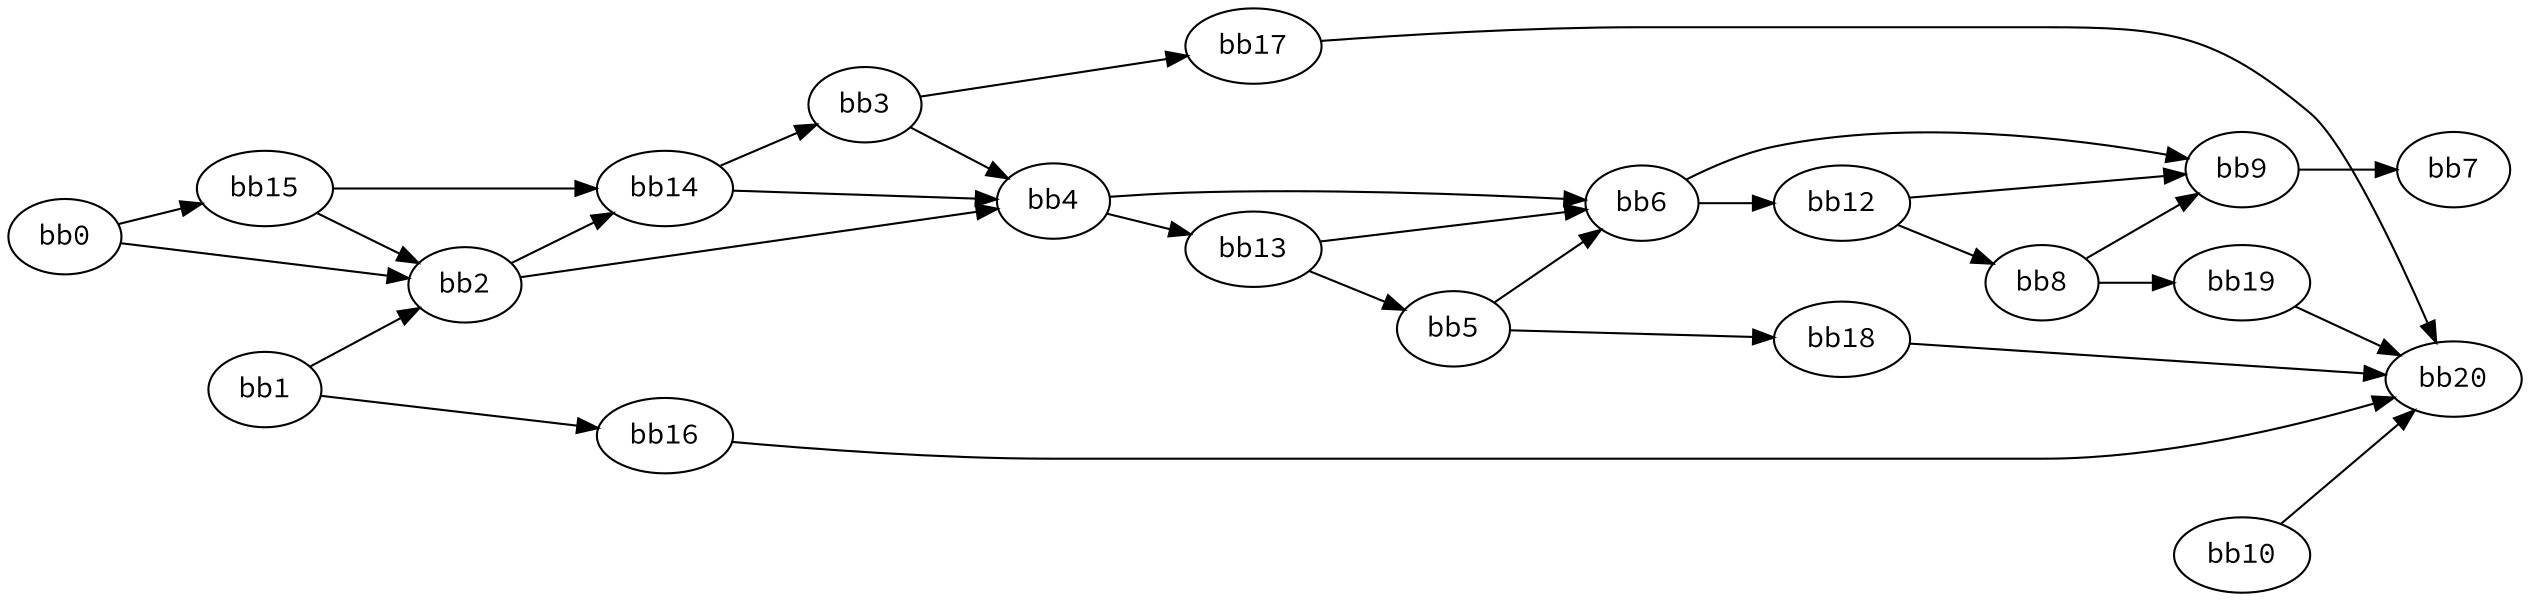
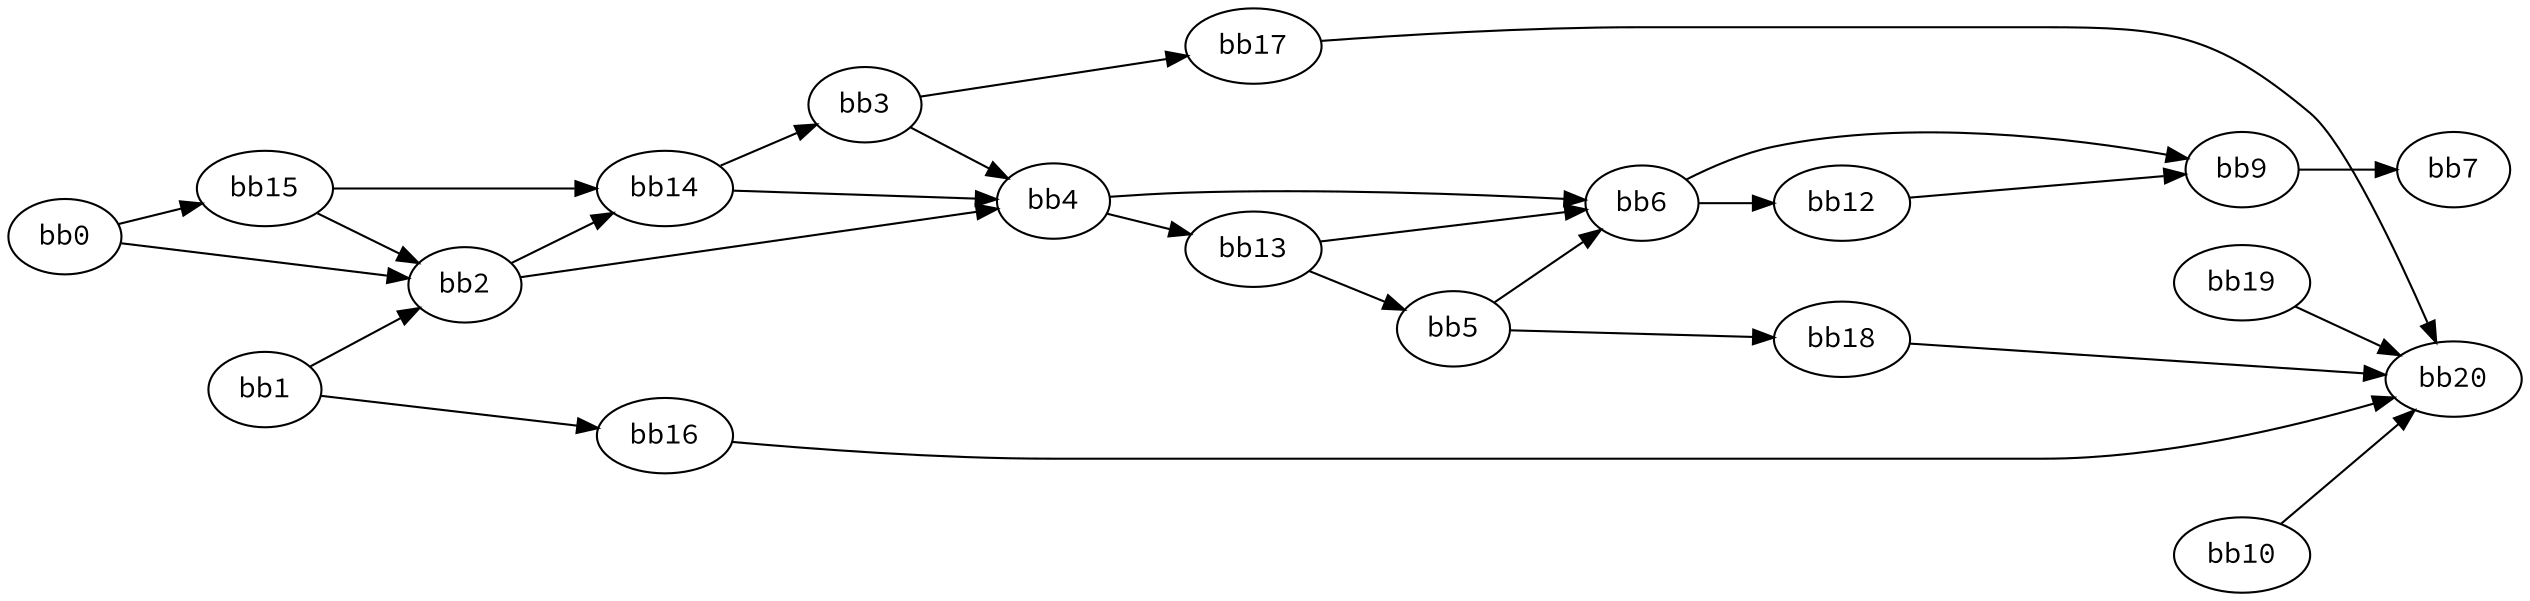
  digraph {
    fontname="Source Code Pro"
    rankdir=LR
    node [fontname="Source Code Pro"]
    edge [fontname="Source Code Pro"]
    n1 [label="bb0\l"]
    n2 [label="bb2\l"]
    n3 [label="bb15\l"]
    n4 [label="bb4\l"]
    n5 [label="bb14\l"]
    n6 [label="bb1\l"]
    n7 [label="bb16\l"]
    n8 [label="bb20\l"]
    n9 [label="bb6\l"]
    n10 [label="bb13\l"]
    n11 [label="bb3\l"]
    n12 [label="bb17\l"]
    n13 [label="bb9\l"]
    n14 [label="bb12\l"]
    n15 [label="bb5\l"]
    n16 [label="bb18\l"]
    n17 [label="bb7\l"]
-   n18 [label="bb8\l"]
    n19 [label="bb19\l"]
    n20 [label="bb10\l"]
    n1 -> n2
    n1 -> n3
    n2 -> n4
    n2 -> n5
    n3 -> n2
    n3 -> n5
    n4 -> n9
    n4 -> n10
    n5 -> n4
    n5 -> n11
    n6 -> n2
    n6 -> n7
    n7 -> n8
    n9 -> n13
    n9 -> n14
    n10 -> n9
    n10 -> n15
    n11 -> n4
    n11 -> n12
    n12 -> n8
    n13 -> n17
    n14 -> n13
-   n14 -> n18
    n15 -> n9
    n15 -> n16
    n16 -> n8
-   n18 -> n13
-   n18 -> n19
    n19 -> n8
    n20 -> n8
  }
